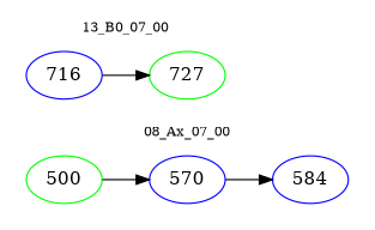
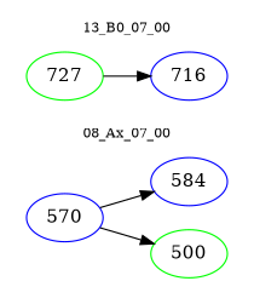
  digraph {
    rankdir=LR
    node [color=blue]
    edge [color=black]
    n1 [label=570]
    n2 [color=green label=500]
    n3 [label=584]
    n4 [label=716]
    n5 [color=green label=727]
    subgraph cluster_1 {
      color=white
      fontsize=10
      label="08_Ax_07_00"
      n1
      n2
      n3
    }
    subgraph cluster_2 {
      color=white
      fontsize=10
      label="13_B0_07_00"
      n4
      n5
    }
-   n2 -> n1
+   n1 -> n2
    n1 -> n3
-   n4 -> n5
+   n5 -> n4
  }
